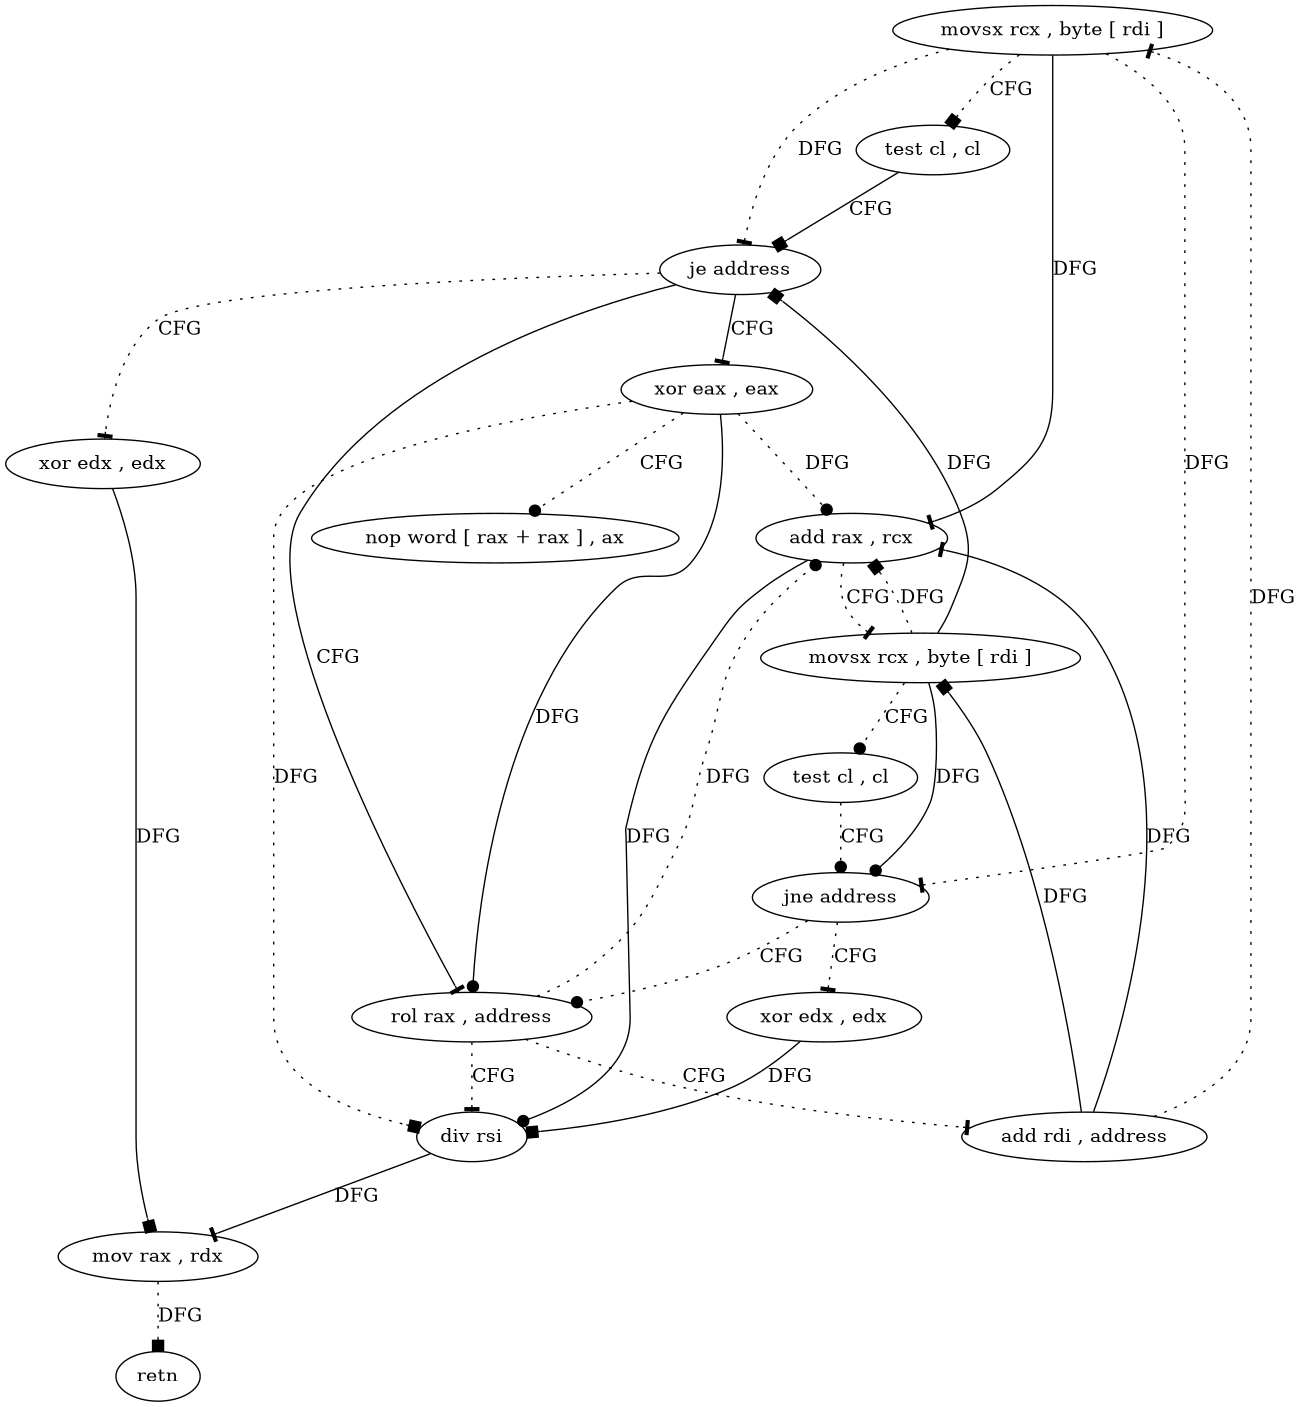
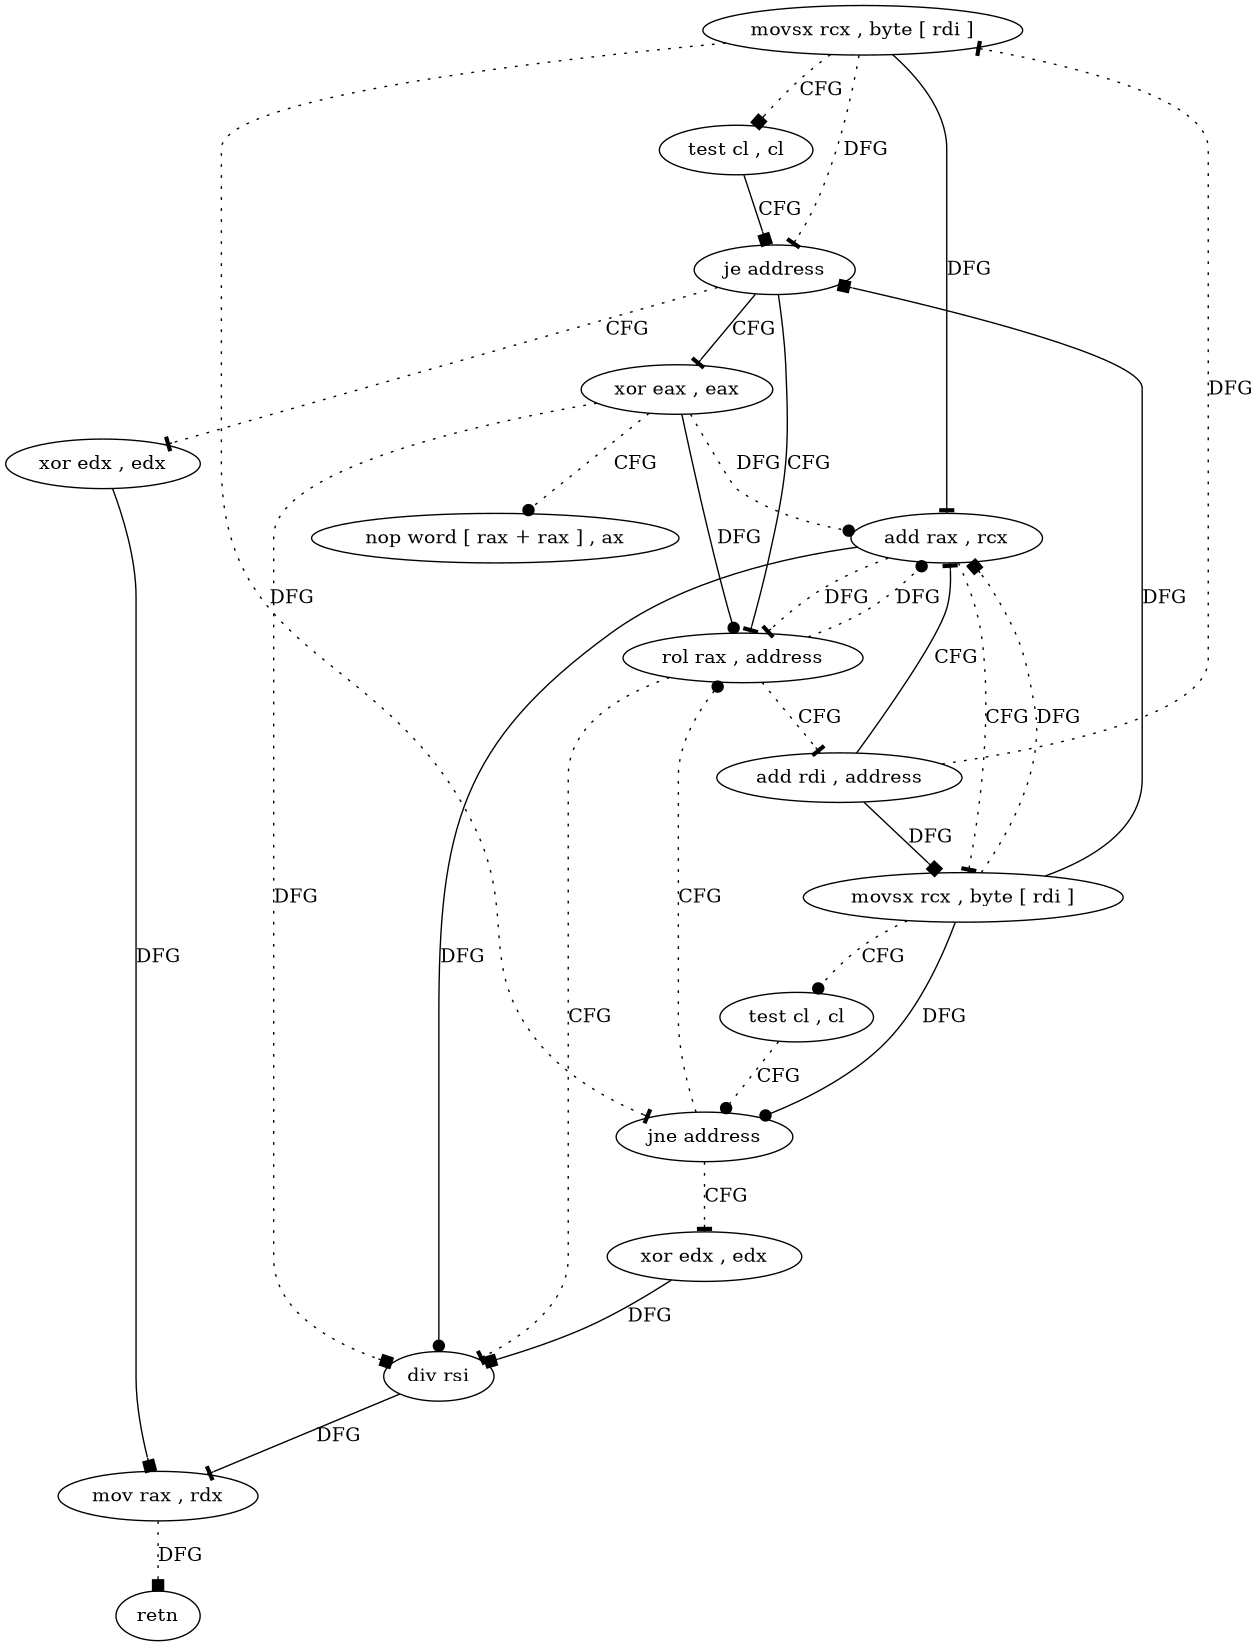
  digraph {
    edge [arrowhead=tee style=dotted]
    n1 [label="movsx rcx , byte [ rdi ]"]
    n2 [label="test cl , cl"]
    n3 [label="je address"]
    n4 [label="add rax , rcx"]
    n5 [label="jne address"]
    n6 [label="xor edx , edx"]
    n7 [label="xor eax , eax"]
    n8 [label="rol rax , address"]
    n9 [label="div rsi"]
    n10 [label="movsx rcx , byte [ rdi ]"]
    n11 [label="xor edx , edx"]
    n12 [label="mov rax , rdx"]
    n13 [label="nop word [ rax + rax ] , ax"]
    n14 [label=retn]
    n15 [label="add rdi , address"]
    n16 [label="test cl , cl"]
    n1 -> n2 [arrowhead=box label=CFG]
    n1 -> n3 [label=DFG]
    n1 -> n4 [label=DFG style=solid]
    n1 -> n5 [label=DFG]
    n2 -> n3 [arrowhead=box label=CFG style=solid]
    n3 -> n6 [label=CFG]
    n3 -> n7 [label=CFG style=solid]
    n3 -> n8 [label=CFG style=solid]
+   n4 -> n8 [label=DFG]
    n4 -> n9 [arrowhead=dot label=DFG style=solid]
    n4 -> n10 [label=CFG]
    n5 -> n8 [arrowhead=dot label=CFG]
    n5 -> n11 [label=CFG]
    n6 -> n12 [arrowhead=box label=DFG style=solid]
    n7 -> n4 [arrowhead=dot label=DFG]
    n7 -> n8 [arrowhead=dot label=DFG style=solid]
    n7 -> n9 [arrowhead=box label=DFG]
    n7 -> n13 [arrowhead=dot label=CFG]
    n8 -> n4 [arrowhead=dot label=DFG]
    n8 -> n9 [label=CFG]
    n8 -> n15 [label=CFG]
    n9 -> n12 [label=DFG style=solid]
    n10 -> n3 [arrowhead=box label=DFG style=solid]
    n10 -> n4 [arrowhead=box label=DFG]
    n10 -> n5 [arrowhead=dot label=DFG style=solid]
    n10 -> n16 [arrowhead=dot label=CFG]
    n11 -> n9 [arrowhead=box label=DFG style=solid]
    n12 -> n14 [arrowhead=box label=DFG]
    n15 -> n1 [label=DFG]
-   n15 -> n4 [label=DFG style=solid]
+   n15 -> n4 [label=CFG style=solid]
    n15 -> n10 [arrowhead=box label=DFG style=solid]
    n16 -> n5 [arrowhead=dot label=CFG]
  }
